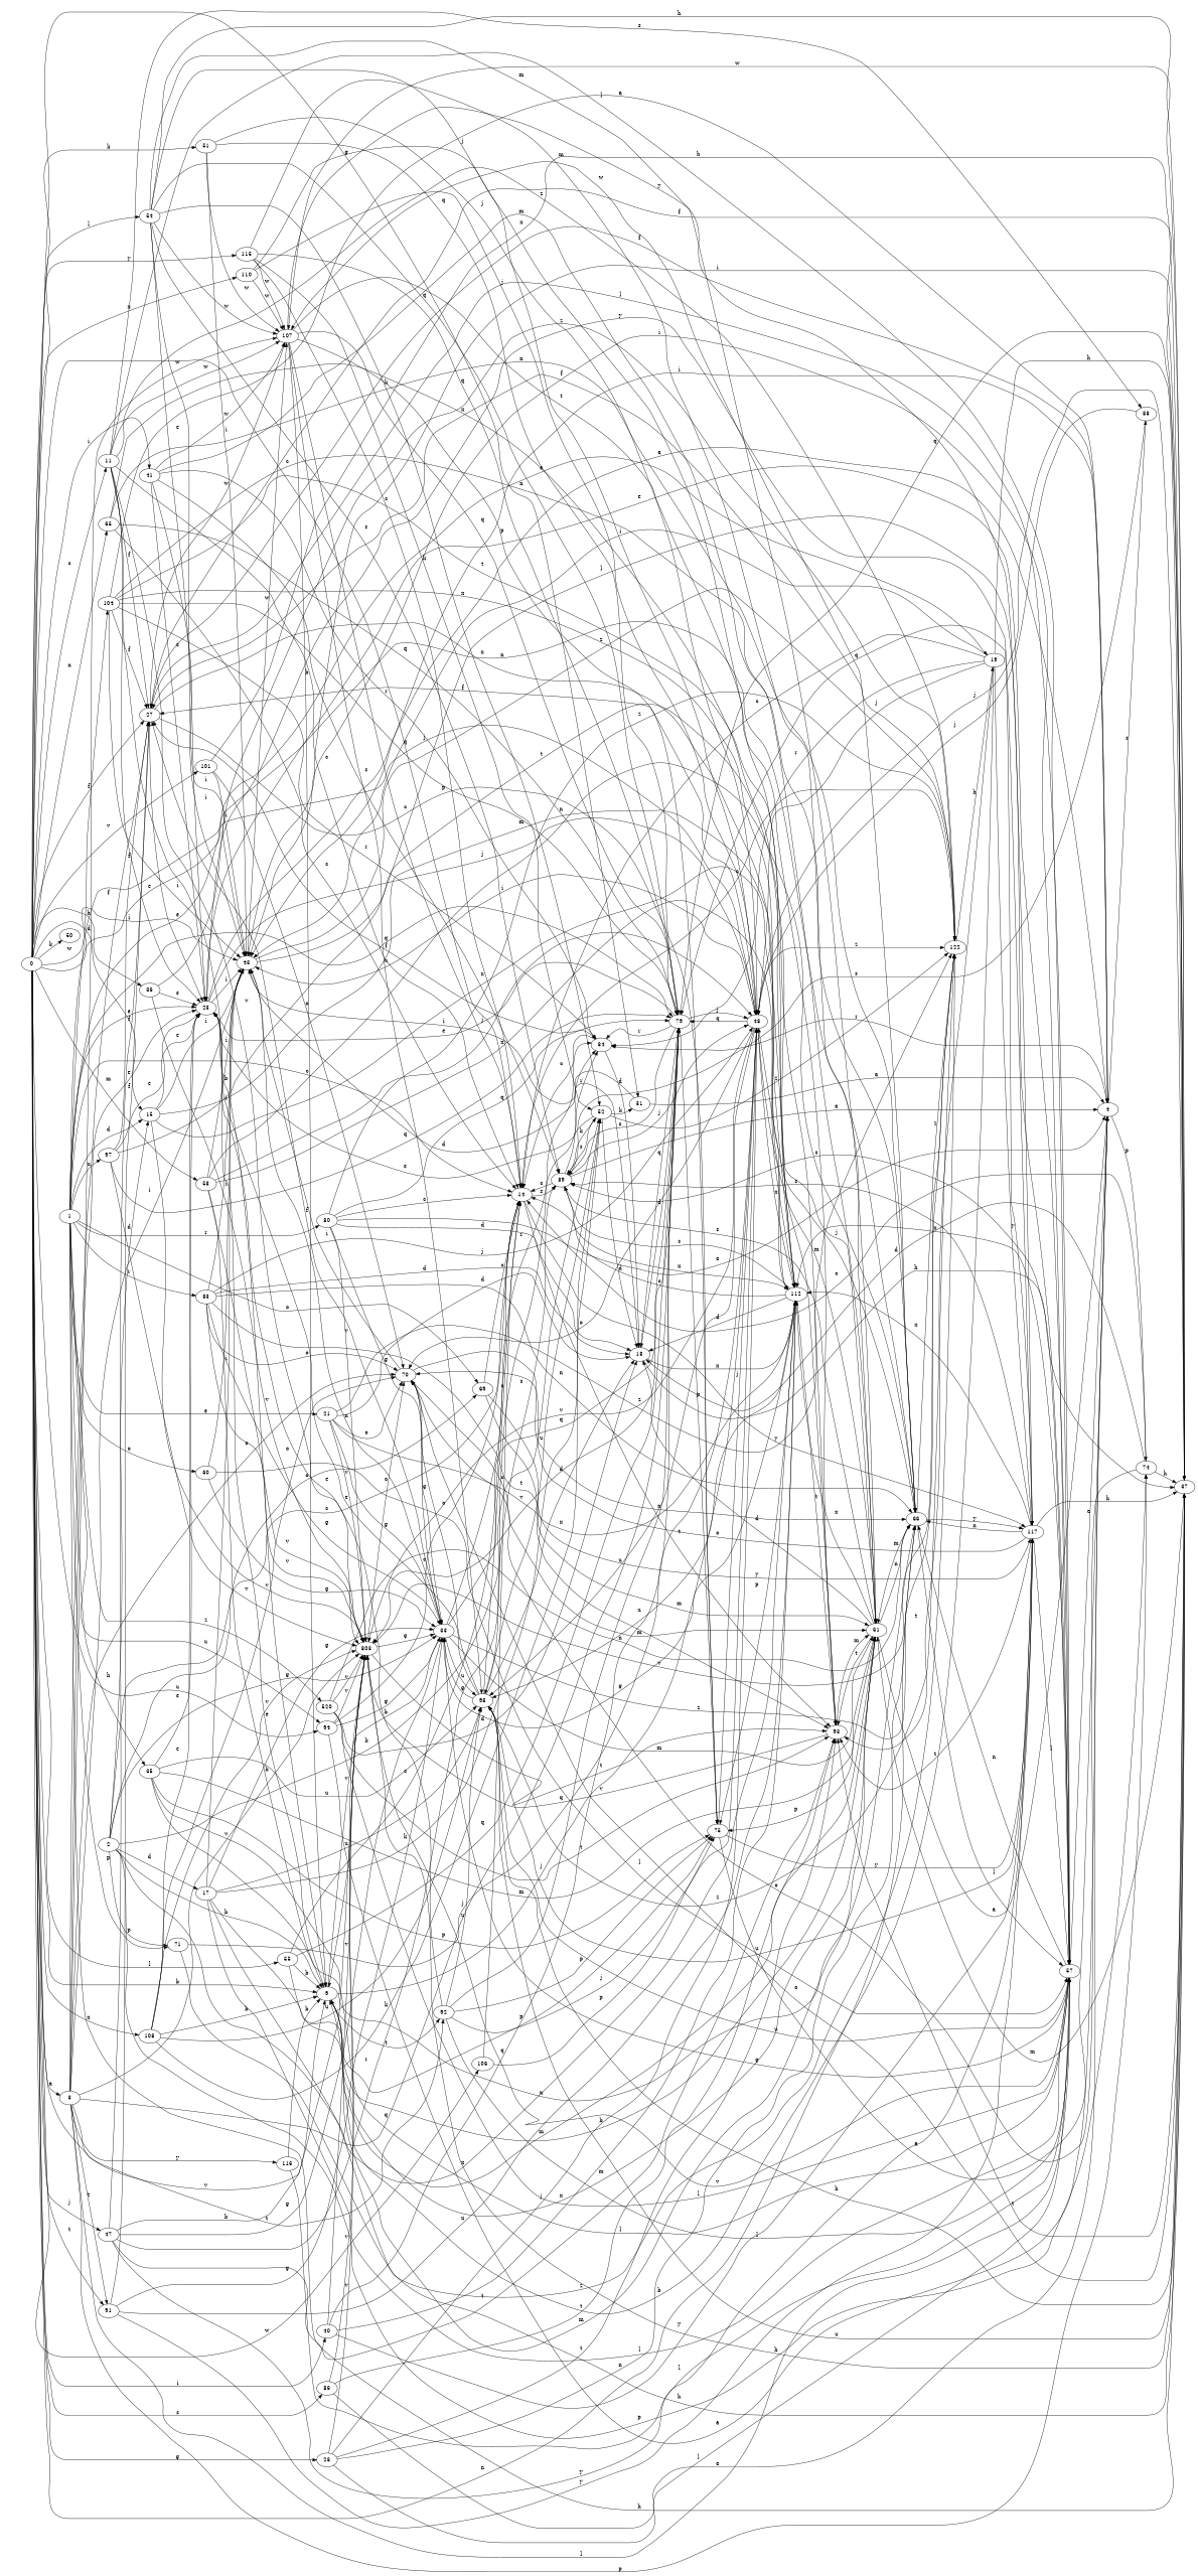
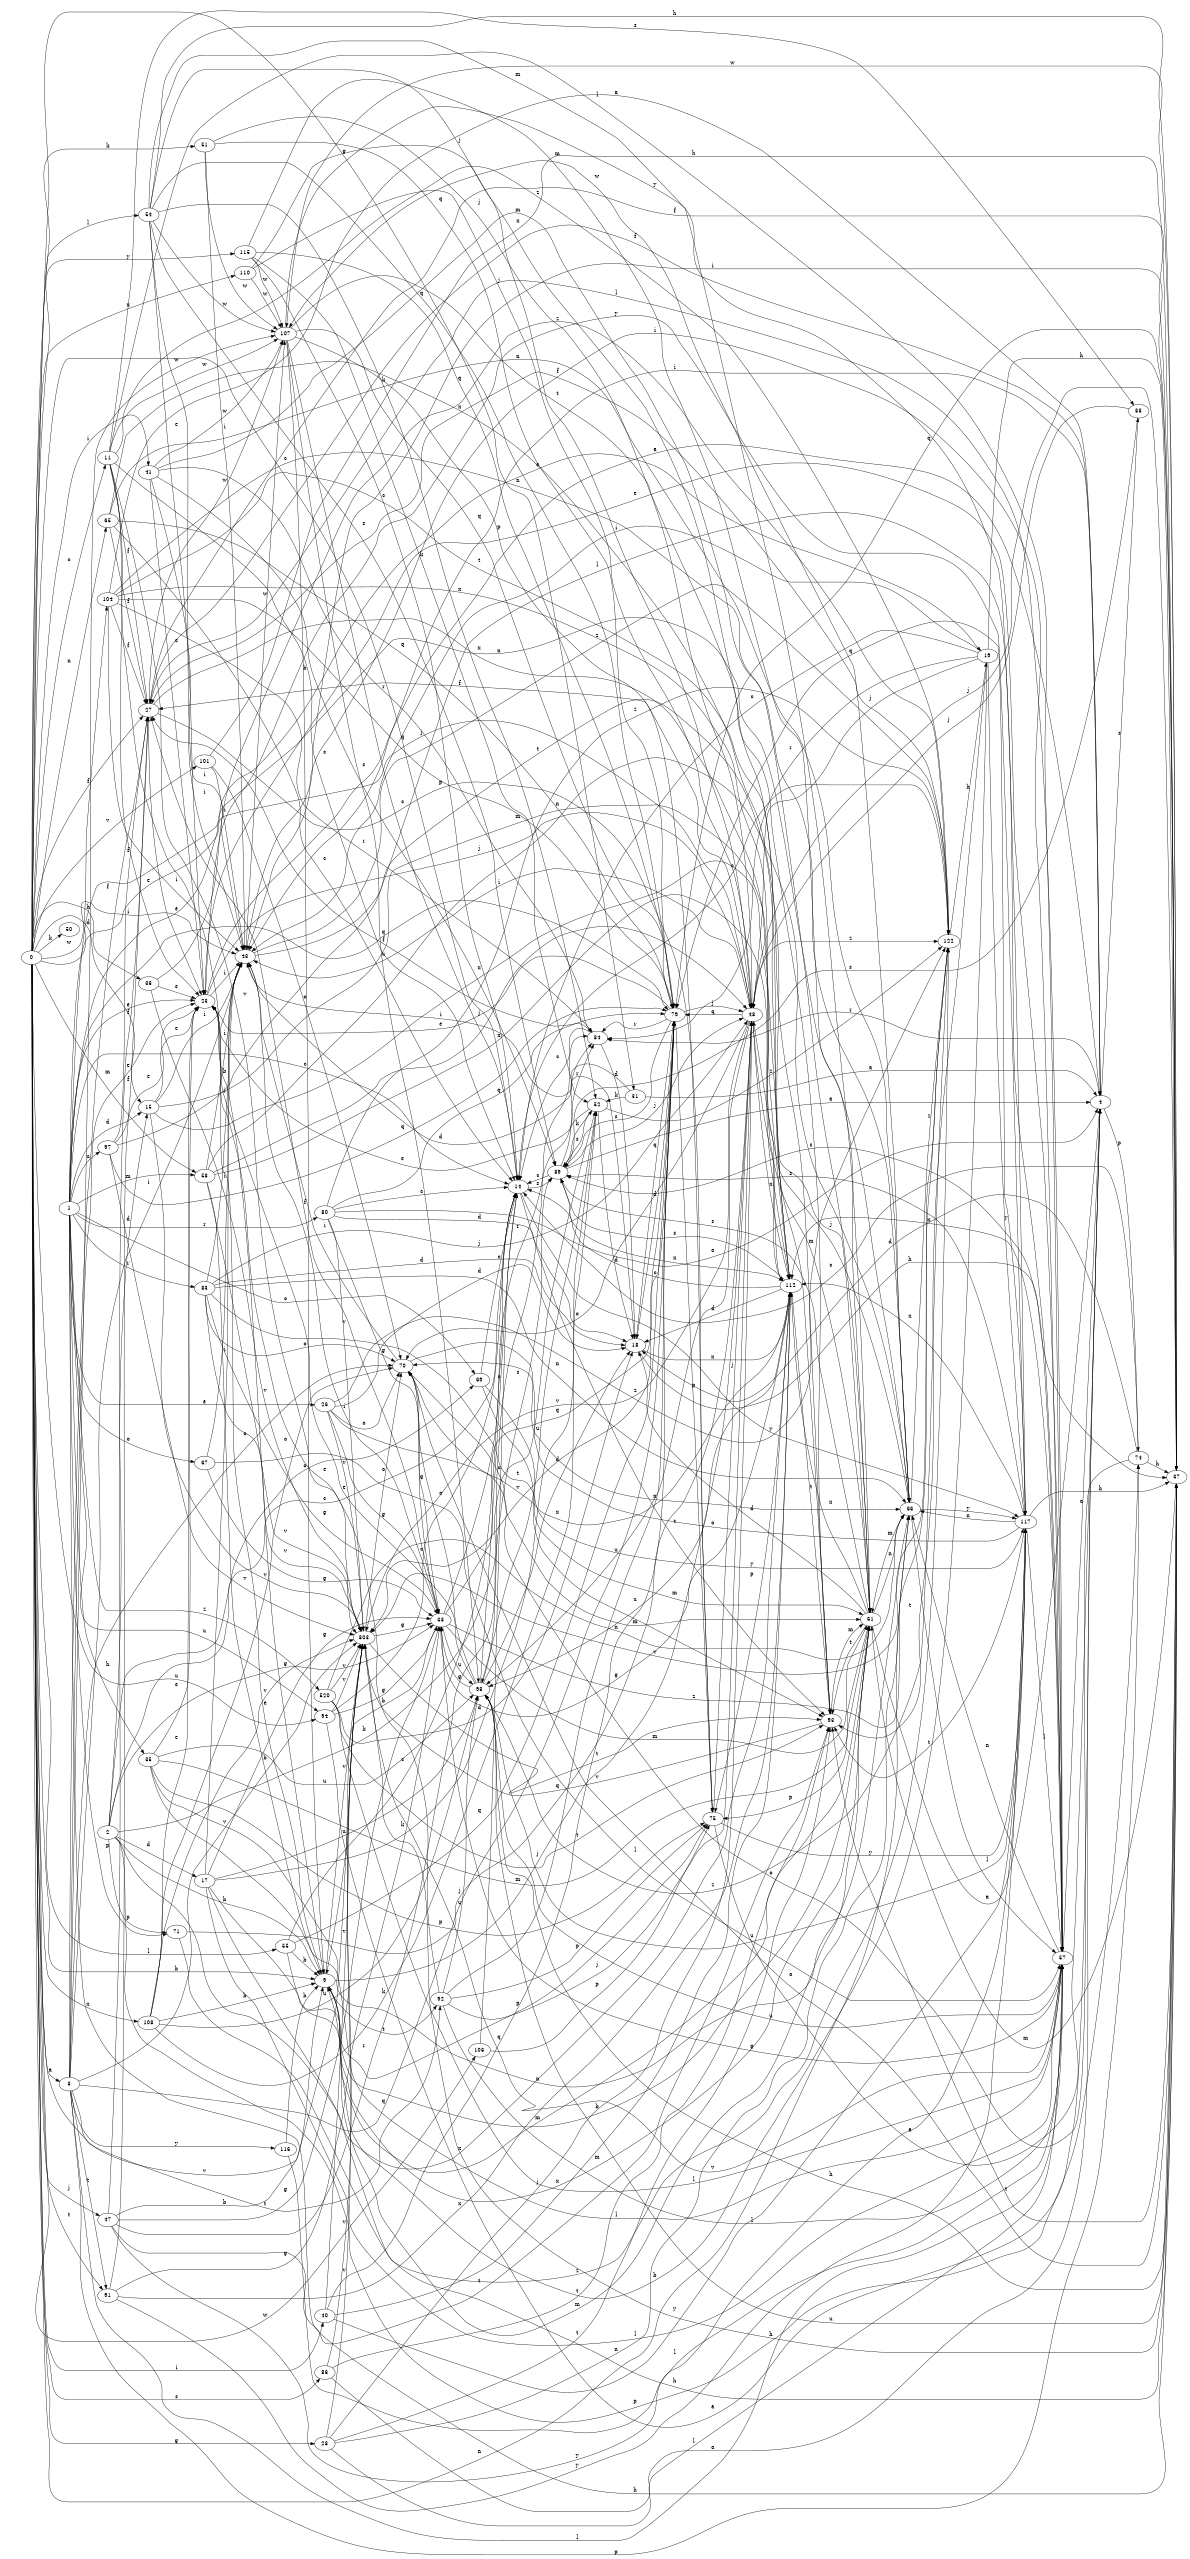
  strict digraph {
    rankdir=LR
    0
    3
    9
    11
    14
    15
    27
    28
    31
    n10 [label=36]
    40
    41
    43
    47
    50
    51
    54
    55
    58
    65
    66
    86
    91
    94
    101
    n26 [label=803]
    104
    106
    108
    110
    115
    23
    79
    74
    57
    70
    92
    107
    116
    48
    61
    75
    88
    122
    89
    93
    117
    112
    52
    4
    84
    18
    33
    37
    98
    1
    19
-   21
+   21 [label=26]
    35
-   67 [label=60]
+   67
    69
    71
    80
    83
    97
    n66 [label=520]
    2
    17
    0 -> 3 [label=a]
    0 -> 9 [label=b]
    0 -> 11 [label=c]
    0 -> 14 [label=c]
    0 -> 15 [label=d]
    0 -> 27 [label=f]
    0 -> 28 [label=g]
    0 -> 31 [label=g]
    0 -> n10 [label=h]
    0 -> 40 [label=i]
    0 -> 41 [label=i]
    0 -> 43 [label=i]
    0 -> 47 [label=j]
    0 -> 50 [label=k]
    0 -> 51 [label=k]
    0 -> 54 [label=l]
    0 -> 55 [label=l]
    0 -> 58 [label=m]
    0 -> 65 [label=n]
    0 -> 66 [label=n]
    0 -> 86 [label=s]
    0 -> 91 [label=t]
    0 -> 94 [label=u]
    0 -> 101 [label=v]
    0 -> n26 [label=v]
    0 -> 104 [label=w]
    0 -> 106 [label=w]
    0 -> 108 [label=x]
    0 -> 110 [label=x]
    0 -> 115 [label=y]
    3 -> 27 [label=f]
    3 -> 43 [label=i]
    3 -> 91 [label=t]
    3 -> n26 [label=v]
    3 -> 23 [label=e]
    3 -> 79 [label=q]
    3 -> 74 [label=p]
    3 -> 57 [label=l]
    3 -> 70 [label=o]
    3 -> 92 [label=t]
    3 -> 107 [label=w]
    3 -> 116 [label=y]
    9 -> n26 [label=v]
    9 -> 23 [label=e]
    9 -> 92 [label=t]
    9 -> 48 [label=j]
    9 -> 61 [label=m]
    9 -> 75 [label=p]
    11 -> 9 [label=b]
    11 -> 14 [label=c]
    11 -> 27 [label=f]
    11 -> n26 [label=v]
    11 -> 23 [label=e]
    11 -> 57 [label=l]
    11 -> 107 [label=w]
    11 -> 88 [label=s]
    11 -> 122 [label=z]
    14 -> 89 [label=s]
    14 -> 93 [label=t]
    14 -> 117 [label=y]
    15 -> 43 [label=i]
    15 -> n26 [label=v]
    15 -> 23 [label=e]
    15 -> 61 [label=m]
    15 -> 112 [label=x]
    27 -> 23 [label=e]
    27 -> 57 [label=l]
    27 -> 107 [label=w]
    27 -> 75 [label=p]
    27 -> 112 [label=x]
    28 -> 66 [label=n]
    28 -> n26 [label=v]
    28 -> 57 [label=l]
    28 -> 48 [label=j]
    28 -> 93 [label=t]
    31 -> 43 [label=i]
-   52 -> 31 [label=k]
+   31 -> 52 [label=k]
    31 -> 4 [label=a]
    n10 -> n26 [label=v]
    n10 -> 23 [label=e]
    n10 -> 122 [label=z]
    40 -> n26 [label=v]
    40 -> 79 [label=q]
    40 -> 117 [label=y]
    40 -> 112 [label=x]
    41 -> 43 [label=i]
    41 -> 23 [label=e]
    41 -> 107 [label=w]
    41 -> 61 [label=m]
    41 -> 89 [label=s]
    41 -> 84 [label=r]
    43 -> 107 [label=w]
    43 -> 122 [label=z]
    43 -> 93 [label=t]
    43 -> 18 [label=d]
    47 -> 9 [label=b]
    47 -> 27 [label=f]
    47 -> 93 [label=t]
    47 -> 117 [label=y]
    47 -> 84 [label=r]
    47 -> 33 [label=g]
    51 -> 43 [label=i]
    51 -> 79 [label=q]
    51 -> 107 [label=w]
    51 -> 48 [label=j]
    54 -> 43 [label=i]
    54 -> 23 [label=e]
    54 -> 79 [label=q]
    54 -> 107 [label=w]
    54 -> 48 [label=j]
    54 -> 61 [label=m]
    54 -> 89 [label=s]
    54 -> 52 [label=k]
    54 -> 37 [label=h]
    55 -> 9 [label=b]
    55 -> 14 [label=c]
    55 -> 79 [label=q]
    55 -> 61 [label=m]
    58 -> 9 [label=b]
    58 -> 43 [label=i]
    58 -> 66 [label=n]
    58 -> n26 [label=v]
    58 -> 48 [label=j]
    58 -> 112 [label=x]
    65 -> 14 [label=c]
+   65 -> 27 [label=f]
    65 -> 66 [label=n]
    65 -> 79 [label=q]
    65 -> 112 [label=x]
    66 -> 57 [label=l]
    66 -> 107 [label=w]
    66 -> 48 [label=j]
    66 -> 61 [label=m]
    66 -> 122 [label=z]
    66 -> 117 [label=y]
    86 -> n26 [label=v]
    86 -> 93 [label=t]
    86 -> 4 [label=a]
    91 -> 27 [label=f]
    91 -> 117 [label=y]
    91 -> 112 [label=x]
    91 -> 33 [label=g]
    94 -> 14 [label=c]
    94 -> n26 [label=v]
    94 -> 4 [label=a]
    94 -> 33 [label=g]
    101 -> 43 [label=i]
    101 -> 70 [label=o]
    101 -> 37 [label=h]
    n26 -> 70 [label=o]
    n26 -> 93 [label=t]
    n26 -> 33 [label=g]
    n26 -> 37 [label=h]
    104 -> 27 [label=f]
    104 -> 43 [label=i]
    104 -> 66 [label=n]
    104 -> 79 [label=q]
    104 -> 93 [label=t]
    104 -> 112 [label=x]
    104 -> 4 [label=a]
    104 -> 84 [label=r]
    106 -> 14 [label=c]
    106 -> 75 [label=p]
    108 -> 9 [label=b]
    108 -> n26 [label=v]
    108 -> 23 [label=e]
    108 -> 70 [label=o]
    108 -> 52 [label=k]
    108 -> 98 [label=u]
    110 -> 107 [label=w]
    110 -> 48 [label=j]
    110 -> 112 [label=x]
    115 -> 14 [label=c]
    115 -> 79 [label=q]
    115 -> 107 [label=w]
    115 -> 61 [label=m]
    115 -> 52 [label=k]
    23 -> 43 [label=i]
    23 -> 48 [label=j]
    23 -> 117 [label=y]
    23 -> 4 [label=a]
    79 -> n26 [label=v]
    79 -> 23 [label=e]
    79 -> 48 [label=j]
    79 -> 75 [label=p]
    79 -> 89 [label=s]
    79 -> 84 [label=r]
    79 -> 18 [label=d]
    74 -> 14 [label=c]
    74 -> 70 [label=o]
    74 -> 18 [label=d]
    74 -> 37 [label=h]
    57 -> 43 [label=i]
    57 -> 66 [label=n]
    57 -> n26 [label=v]
    57 -> 23 [label=e]
    57 -> 89 [label=s]
    57 -> 112 [label=x]
    57 -> 4 [label=a]
    57 -> 33 [label=g]
    57 -> 98 [label=u]
    70 -> 43 [label=i]
    70 -> 66 [label=n]
    70 -> 61 [label=m]
    70 -> 33 [label=g]
    92 -> 23 [label=e]
    92 -> 79 [label=q]
    92 -> 57 [label=l]
    92 -> 48 [label=j]
    92 -> 75 [label=p]
    92 -> 98 [label=u]
    107 -> 9 [label=b]
    107 -> 14 [label=c]
    107 -> 79 [label=q]
    107 -> 75 [label=p]
    107 -> 93 [label=t]
    107 -> 117 [label=y]
    107 -> 98 [label=u]
    116 -> 9 [label=b]
    116 -> 57 [label=l]
    48 -> 27 [label=f]
    48 -> 43 [label=i]
    48 -> n26 [label=v]
    48 -> 79 [label=q]
    48 -> 70 [label=o]
    48 -> 61 [label=m]
    48 -> 122 [label=z]
    48 -> 112 [label=x]
    48 -> 98 [label=u]
    61 -> 9 [label=b]
    61 -> 66 [label=n]
    61 -> 75 [label=p]
    61 -> 89 [label=s]
    61 -> 93 [label=t]
    61 -> 112 [label=x]
    61 -> 4 [label=a]
    61 -> 18 [label=d]
    75 -> 48 [label=j]
    75 -> 117 [label=y]
    75 -> 4 [label=a]
    88 -> 48 [label=j]
    88 -> 89 [label=s]
    122 -> 14 [label=c]
    122 -> 27 [label=f]
    122 -> n26 [label=v]
    122 -> 19 [label=h]
    89 -> 14 [label=c]
    89 -> 48 [label=j]
    89 -> 112 [label=x]
    89 -> 52 [label=k]
    89 -> 4 [label=a]
    89 -> 84 [label=r]
    93 -> n26 [label=v]
    93 -> 61 [label=m]
    117 -> 66 [label=n]
    117 -> 79 [label=q]
    117 -> 57 [label=l]
    117 -> 70 [label=o]
    117 -> 89 [label=s]
    117 -> 93 [label=t]
    117 -> 112 [label=x]
    117 -> 37 [label=h]
    117 -> 98 [label=u]
    112 -> 14 [label=c]
    112 -> 75 [label=p]
    112 -> 89 [label=s]
    112 -> 93 [label=t]
    112 -> 18 [label=d]
    112 -> 33 [label=g]
    112 -> 98 [label=u]
    52 -> 23 [label=e]
    52 -> 122 [label=z]
    52 -> 89 [label=s]
    52 -> 18 [label=d]
    52 -> 98 [label=u]
    4 -> 27 [label=f]
    4 -> 43 [label=i]
    4 -> 74 [label=p]
    4 -> 88 [label=s]
    4 -> 84 [label=r]
    84 -> 14 [label=c]
    84 -> 27 [label=f]
    84 -> 18 [label=d]
    18 -> 79 [label=q]
    18 -> 112 [label=x]
    18 -> 37 [label=h]
    33 -> 9 [label=b]
    33 -> 27 [label=f]
-   33 -> 43 [label=n]
+   33 -> 43 [label=i]
    33 -> 79 [label=q]
    33 -> 61 [label=m]
    33 -> 122 [label=z]
    33 -> 84 [label=r]
    33 -> 98 [label=u]
    37 -> 27 [label=f]
    37 -> 43 [label=i]
    37 -> 79 [label=q]
    37 -> 70 [label=o]
    37 -> 107 [label=w]
    37 -> 48 [label=j]
    37 -> 61 [label=m]
    37 -> 93 [label=t]
    37 -> 98 [label=u]
    98 -> 14 [label=c]
    98 -> 23 [label=e]
    98 -> 70 [label=o]
    98 -> 122 [label=z]
    98 -> 89 [label=s]
    98 -> 18 [label=d]
    98 -> 33 [label=g]
    98 -> 37 [label=h]
    1 -> 14 [label=c]
    1 -> 15 [label=d]
+   1 -> 58 [label=m]
    1 -> 66 [label=n]
    1 -> 94 [label=u]
    1 -> 23 [label=e]
    1 -> 79 [label=q]
    1 -> 48 [label=j]
    1 -> 37 [label=h]
    1 -> 19 [label=e]
    1 -> 21 [label=e]
    1 -> 35 [label=h]
    1 -> 67 [label=o]
    1 -> 69 [label=o]
    1 -> 71 [label=p]
    1 -> 80 [label=r]
    1 -> 83 [label=r]
    1 -> 97 [label=u]
    1 -> n66 [label=z]
    19 -> 9 [label=b]
    19 -> 14 [label=c]
    19 -> 43 [label=i]
    19 -> 48 [label=j]
    19 -> 93 [label=t]
    19 -> 117 [label=y]
    19 -> 84 [label=r]
    19 -> 37 [label=h]
    21 -> n26 [label=v]
    21 -> 70 [label=o]
    21 -> 122 [label=z]
    21 -> 112 [label=x]
    21 -> 18 [label=d]
    21 -> 33 [label=g]
    35 -> 66 [label=n]
    35 -> 23 [label=e]
    35 -> 57 [label=l]
    35 -> 61 [label=m]
    35 -> 75 [label=p]
    35 -> 98 [label=u]
    67 -> 43 [label=i]
    67 -> 57 [label=l]
    67 -> 33 [label=g]
    69 -> 14 [label=c]
    69 -> 61 [label=m]
    69 -> 117 [label=y]
    71 -> 48 [label=j]
    71 -> 37 [label=h]
    80 -> 14 [label=c]
    80 -> n26 [label=v]
    80 -> 79 [label=q]
    80 -> 122 [label=z]
    80 -> 4 [label=a]
    80 -> 18 [label=d]
    80 -> 33 [label=g]
    83 -> 43 [label=i]
    83 -> 66 [label=n]
    83 -> n26 [label=v]
    83 -> 70 [label=o]
    83 -> 48 [label=j]
    83 -> 93 [label=t]
    83 -> 18 [label=d]
    83 -> 33 [label=g]
    97 -> 27 [label=f]
    97 -> n26 [label=v]
    97 -> 23 [label=e]
    97 -> 79 [label=q]
    97 -> 57 [label=l]
    n66 -> 66 [label=n]
    n66 -> n26 [label=v]
    n66 -> 57 [label=l]
    n66 -> 93 [label=t]
    n66 -> 18 [label=d]
    2 -> 9 [label=b]
    2 -> 14 [label=c]
    2 -> 15 [label=d]
    2 -> 74 [label=p]
    2 -> 112 [label=x]
    2 -> 52 [label=k]
    2 -> 33 [label=g]
    2 -> 69 [label=o]
    2 -> 71 [label=p]
    2 -> 17 [label=d]
    17 -> 43 [label=i]
    17 -> 57 [label=l]
    17 -> 61 [label=m]
    17 -> 122 [label=z]
    17 -> 52 [label=k]
    17 -> 33 [label=g]
    17 -> 98 [label=u]
  }
